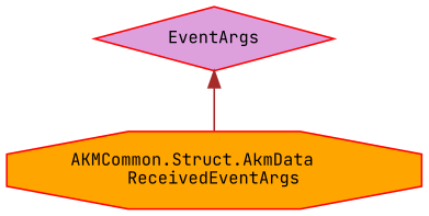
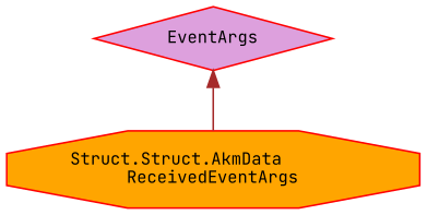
  digraph {
    rankdir=TB
    fontname="JetBrains Mono"
    node [color=red fontname="JetBrains Mono" fontsize=10 style=filled]
    n1 [fillcolor=plum height=0.2 label=EventArgs shape=diamond width=0.4]
-   n2 [fillcolor=orange height=0.2 label="AKMCommon.Struct.AkmData\lReceivedEventArgs" shape=octagon width=0.4]
+   n2 [fillcolor=orange height=0.2 label="Struct.Struct.AkmData\lReceivedEventArgs" shape=octagon width=0.4]
    n1 -> n2 [color=brown dir=back fontname="JetBrains Mono" fontsize=10 labelfontname=Helvetica labelfontsize=10 style=solid]
  }
